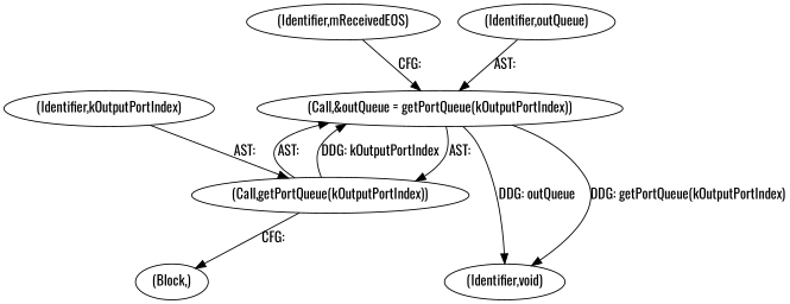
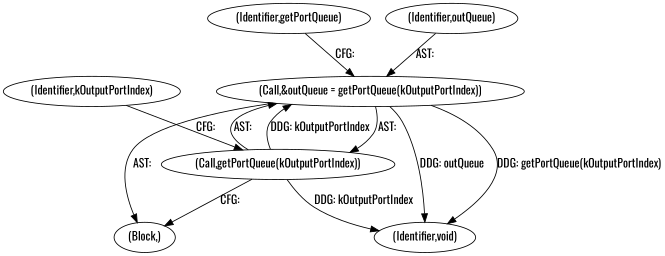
  digraph {
    fontname=Oswald
    node [fontname=Oswald]
    edge [fontname=Oswald]
    n1 [label="(Call,&outQueue = getPortQueue(kOutputPortIndex))"]
    n2 [label="(Call,getPortQueue(kOutputPortIndex))"]
    n3 [label="(Block,)"]
    n4 [label="(Identifier,void)"]
    n5 [label="(Identifier,kOutputPortIndex)"]
-   n6 [label="(Identifier,mReceivedEOS)"]
+   n6 [label="(Identifier,getPortQueue)"]
    n7 [label="(Identifier,outQueue)"]
    n1 -> n2 [label="AST: "]
+   n1 -> n3 [label="AST: "]
    n1 -> n4 [label="DDG: getPortQueue(kOutputPortIndex)"]
    n1 -> n4 [label="DDG: outQueue"]
    n2 -> n1 [label="AST: "]
    n2 -> n1 [label="DDG: kOutputPortIndex"]
    n2 -> n3 [label="CFG: "]
-   n5 -> n2 [label="AST: "]
+   n2 -> n4 [label="DDG: kOutputPortIndex"]
+   n5 -> n2 [label="CFG: "]
    n6 -> n1 [label="CFG: "]
    n7 -> n1 [label="AST: "]
  }
